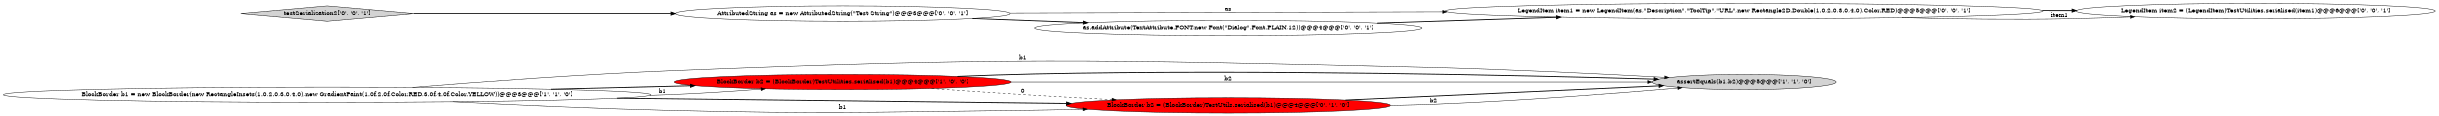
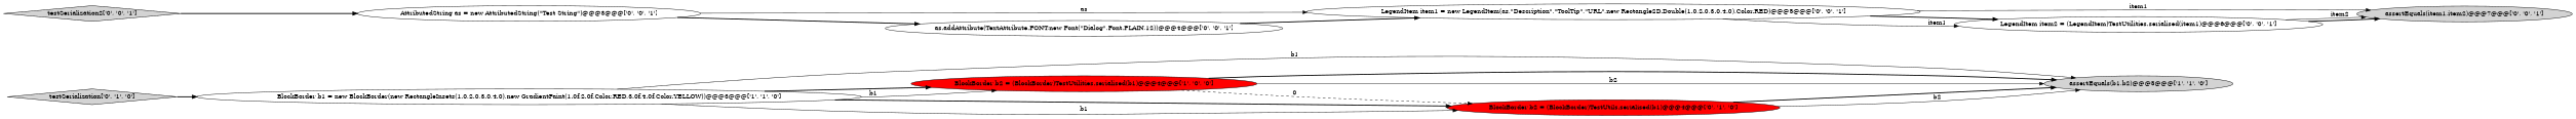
  digraph {
    rankdir=LR
    node [fillcolor=white shape=ellipse style=filled]
    edge [style=bold]
    n1 [label="BlockBorder b1 = new BlockBorder(new RectangleInsets(1.0,2.0,3.0,4.0),new GradientPaint(1.0f,2.0f,Color.RED,3.0f,4.0f,Color.YELLOW))@@@3@@@['1', '1', '0']"]
    n2 [fillcolor=lightgray label="assertEquals(b1,b2)@@@5@@@['1', '1', '0']"]
    n3 [fillcolor=red label="BlockBorder b2 = (BlockBorder)TestUtilities.serialised(b1)@@@4@@@['1', '0', '0']"]
    n4 [fillcolor=red label="BlockBorder b2 = (BlockBorder)TestUtils.serialised(b1)@@@4@@@['0', '1', '0']"]
    n5 [fillcolor=lightgray label="testSerialization2['0', '0', '1']" shape=diamond]
    n6 [label="AttributedString as = new AttributedString(\"Test String\")@@@3@@@['0', '0', '1']"]
    n7 [label="LegendItem item1 = new LegendItem(as,\"Description\",\"ToolTip\",\"URL\",new Rectangle2D.Double(1.0,2.0,3.0,4.0),Color.RED)@@@5@@@['0', '0', '1']"]
    n8 [label="as.addAttribute(TextAttribute.FONT,new Font(\"Dialog\",Font.PLAIN,12))@@@4@@@['0', '0', '1']"]
+   n9 [fillcolor=lightgray label="assertEquals(item1,item2)@@@7@@@['0', '0', '1']"]
    n10 [label="LegendItem item2 = (LegendItem)TestUtilities.serialised(item1)@@@6@@@['0', '0', '1']"]
+   n11 [fillcolor=lightgray label="testSerialization['0', '1', '0']" shape=diamond]
    n1 -> n2 [label=b1 style=solid]
    n1 -> n3
    n1 -> n3 [label=b1 style=solid]
    n1 -> n4
    n1 -> n4 [label=b1 style=solid]
    n3 -> n2
    n3 -> n2 [label=b2 style=solid]
    n3 -> n4 [label=0 style=dashed]
    n4 -> n2
    n4 -> n2 [label=b2 style=solid]
    n5 -> n6
    n6 -> n7 [label=as style=solid]
    n6 -> n8
+   n7 -> n9 [label=item1 style=solid]
    n7 -> n10
    n7 -> n10 [label=item1 style=solid]
    n8 -> n7
+   n10 -> n9 [label=item2 style=solid]
+   n10 -> n9
+   n11 -> n1
  }
